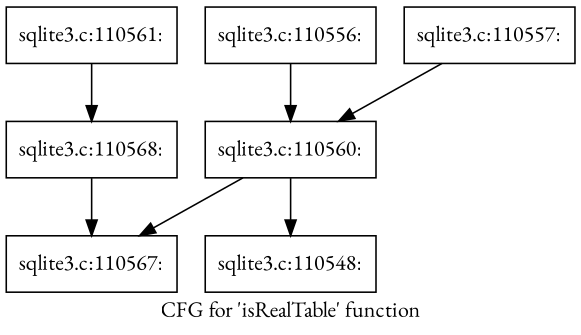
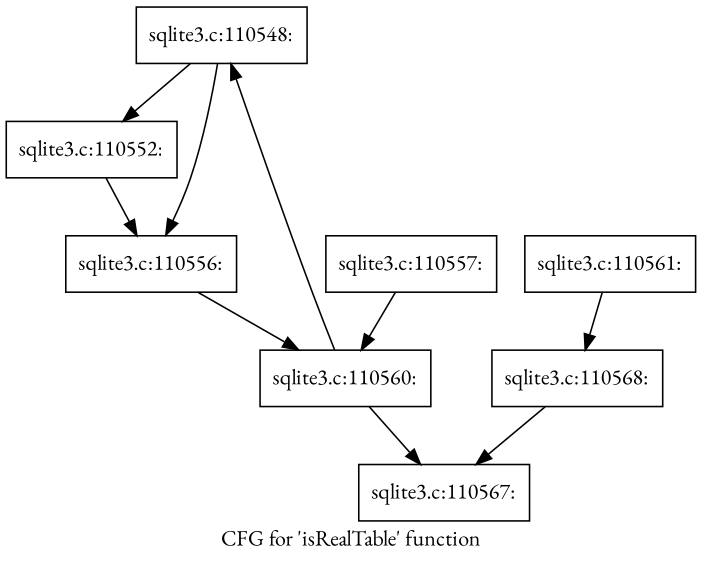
  digraph {
    fontname="EB Garamond"
    label="CFG for 'isRealTable' function"
    node [fontname="EB Garamond" shape=record]
    edge [fontname="EB Garamond"]
    n1 [label="{sqlite3.c:110548:}"]
+   n2 [label="{sqlite3.c:110552:}"]
    n3 [label="{sqlite3.c:110556:}"]
    n4 [label="{sqlite3.c:110560:}"]
    n5 [label="{sqlite3.c:110557:}"]
    n6 [label="{sqlite3.c:110567:}"]
    n7 [label="{sqlite3.c:110561:}"]
    n8 [label="{sqlite3.c:110568:}"]
+   n1 -> n2
+   n1 -> n3
+   n2 -> n3
    n3 -> n4
    n4 -> n1
    n4 -> n6
    n5 -> n4
    n7 -> n8
    n8 -> n6
  }
